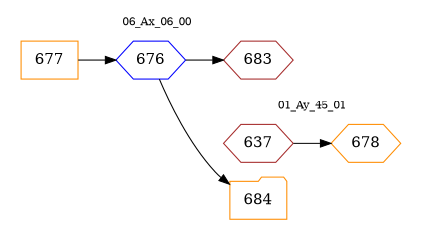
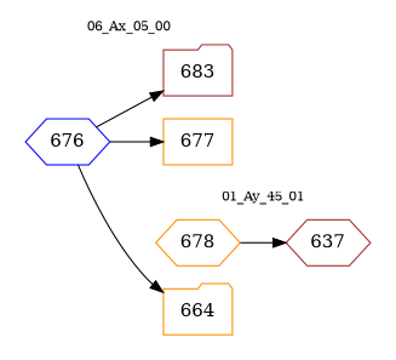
  digraph {
    rankdir=LR
    node [color=darkorange shape=hexagon]
    edge [color=black]
    n1 [color=blue label=676]
    n2 [label=677 shape=box]
-   n3 [color=brown label=683]
+   n3 [color=brown label=683 shape=folder]
    n4 [label=678]
    n5 [color=brown label=637]
-   n6 [label=684 shape=folder]
+   n6 [label=664 shape=folder]
    subgraph cluster_1 {
      color=white
      fontsize=10
-     label="06_Ax_06_00"
+     label="06_Ax_05_00"
      n1
      n2
      n3
    }
    subgraph cluster_2 {
      color=white
      fontsize=10
      label="01_Ay_45_01"
      n4
      n5
      n6
    }
-   n2 -> n1
+   n1 -> n2
    n1 -> n3
    n1 -> n6
-   n5 -> n4
+   n4 -> n5
  }
